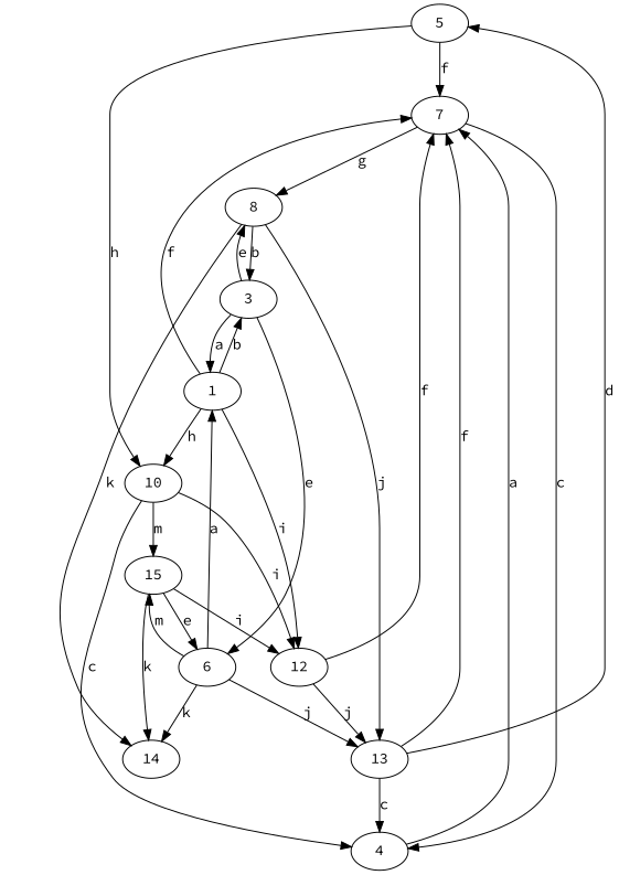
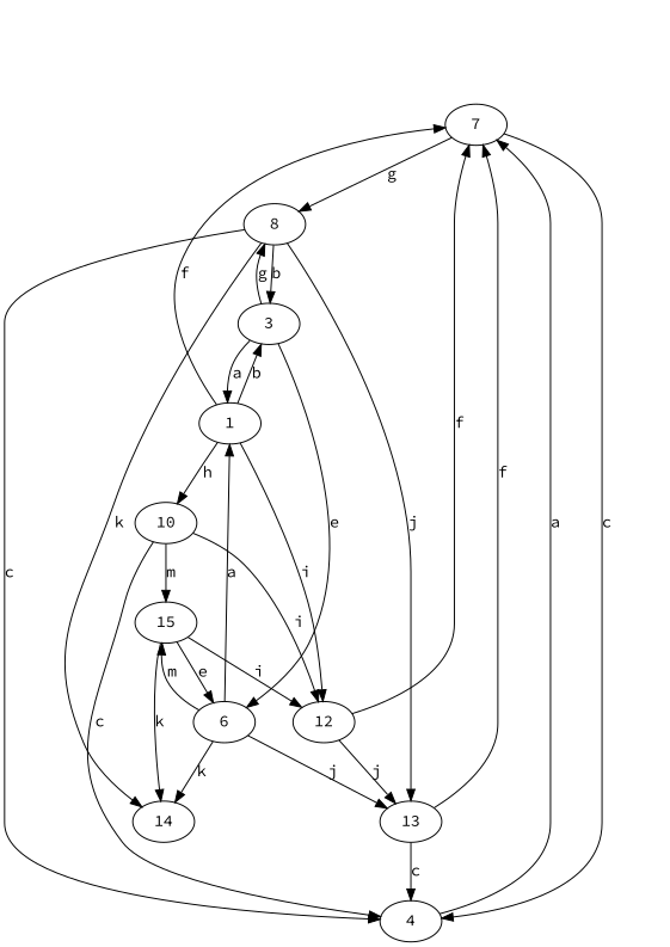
  strict digraph {
    fontname="Source Code Pro"
    node [fontname="Source Code Pro"]
    edge [fontname="Source Code Pro"]
-   5
    7
    10
    1
    3
    12
    6
    8
    4
    15
    13
    14
-   5 -> 7 [label=f]
-   5 -> 10 [label=h]
    7 -> 8 [label=g]
    7 -> 4 [label=c]
    10 -> 12 [label=i]
    10 -> 4 [label=c]
    10 -> 15 [label=m]
    1 -> 7 [label=f]
    1 -> 10 [label=h]
    1 -> 3 [label=b]
    1 -> 12 [label=i]
    3 -> 1 [label=a]
    3 -> 6 [label=e]
-   3 -> 8 [label=e]
+   3 -> 8 [label=g]
    12 -> 7 [label=f]
    12 -> 13 [label=j]
    6 -> 1 [label=a]
    6 -> 15 [label=m]
    6 -> 13 [label=j]
    6 -> 14 [label=k]
    8 -> 3 [label=b]
+   8 -> 4 [label=c]
    8 -> 13 [label=j]
    8 -> 14 [label=k]
    4 -> 7 [label=a]
    15 -> 12 [label=i]
    15 -> 6 [label=e]
    15 -> 14 [label=k]
-   13 -> 5 [label=d]
    13 -> 7 [label=f]
    13 -> 4 [label=c]
  }
